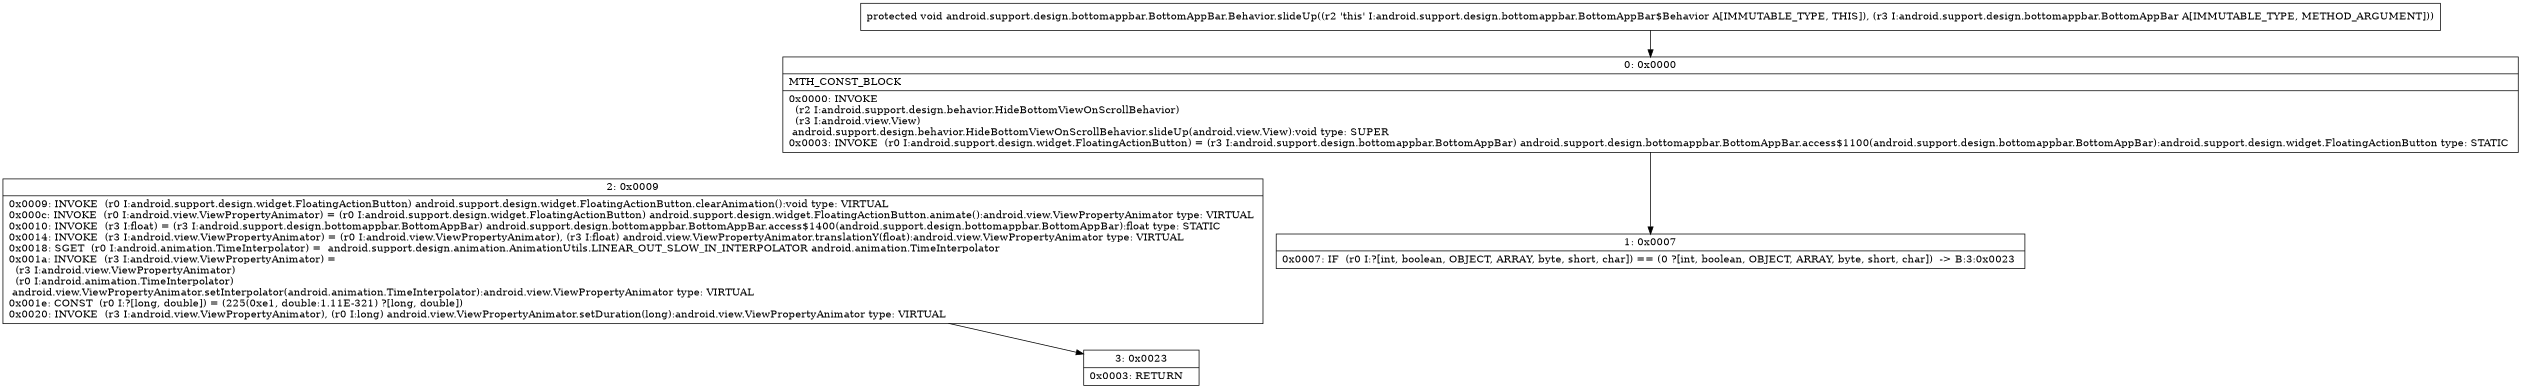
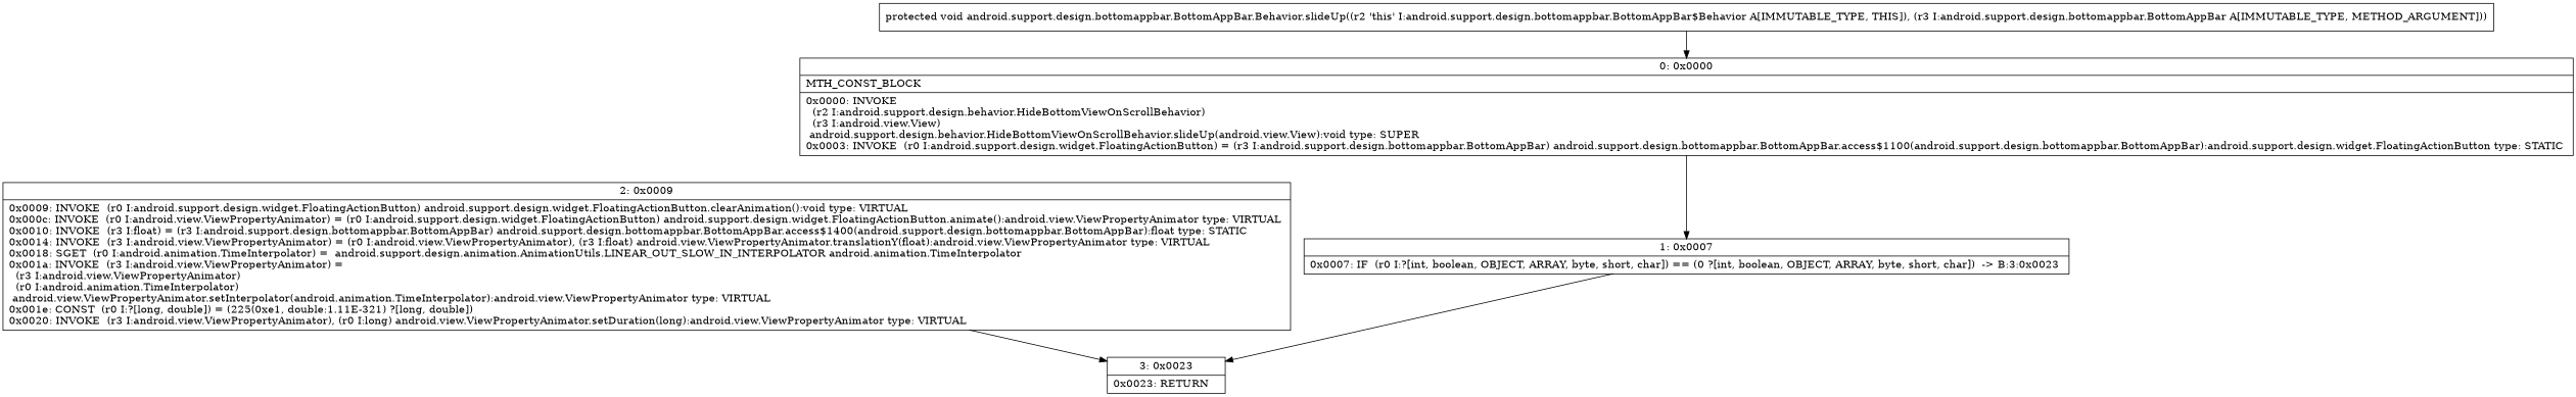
  digraph {
    node [shape=record]
    n1 [label="{0\:\ 0x0000|MTH_CONST_BLOCK\l|0x0000: INVOKE  \l  (r2 I:android.support.design.behavior.HideBottomViewOnScrollBehavior)\l  (r3 I:android.view.View)\l android.support.design.behavior.HideBottomViewOnScrollBehavior.slideUp(android.view.View):void type: SUPER \l0x0003: INVOKE  (r0 I:android.support.design.widget.FloatingActionButton) = (r3 I:android.support.design.bottomappbar.BottomAppBar) android.support.design.bottomappbar.BottomAppBar.access$1100(android.support.design.bottomappbar.BottomAppBar):android.support.design.widget.FloatingActionButton type: STATIC \l}"]
    n2 [label="{1\:\ 0x0007|0x0007: IF  (r0 I:?[int, boolean, OBJECT, ARRAY, byte, short, char]) == (0 ?[int, boolean, OBJECT, ARRAY, byte, short, char])  \-\> B:3:0x0023 \l}"]
-   n3 [label="{3\:\ 0x0023|0x0003: RETURN   \l}"]
+   n3 [label="{3\:\ 0x0023|0x0023: RETURN   \l}"]
    n4 [label="{2\:\ 0x0009|0x0009: INVOKE  (r0 I:android.support.design.widget.FloatingActionButton) android.support.design.widget.FloatingActionButton.clearAnimation():void type: VIRTUAL \l0x000c: INVOKE  (r0 I:android.view.ViewPropertyAnimator) = (r0 I:android.support.design.widget.FloatingActionButton) android.support.design.widget.FloatingActionButton.animate():android.view.ViewPropertyAnimator type: VIRTUAL \l0x0010: INVOKE  (r3 I:float) = (r3 I:android.support.design.bottomappbar.BottomAppBar) android.support.design.bottomappbar.BottomAppBar.access$1400(android.support.design.bottomappbar.BottomAppBar):float type: STATIC \l0x0014: INVOKE  (r3 I:android.view.ViewPropertyAnimator) = (r0 I:android.view.ViewPropertyAnimator), (r3 I:float) android.view.ViewPropertyAnimator.translationY(float):android.view.ViewPropertyAnimator type: VIRTUAL \l0x0018: SGET  (r0 I:android.animation.TimeInterpolator) =  android.support.design.animation.AnimationUtils.LINEAR_OUT_SLOW_IN_INTERPOLATOR android.animation.TimeInterpolator \l0x001a: INVOKE  (r3 I:android.view.ViewPropertyAnimator) = \l  (r3 I:android.view.ViewPropertyAnimator)\l  (r0 I:android.animation.TimeInterpolator)\l android.view.ViewPropertyAnimator.setInterpolator(android.animation.TimeInterpolator):android.view.ViewPropertyAnimator type: VIRTUAL \l0x001e: CONST  (r0 I:?[long, double]) = (225(0xe1, double:1.11E\-321) ?[long, double]) \l0x0020: INVOKE  (r3 I:android.view.ViewPropertyAnimator), (r0 I:long) android.view.ViewPropertyAnimator.setDuration(long):android.view.ViewPropertyAnimator type: VIRTUAL \l}"]
    n5 [label="{protected void android.support.design.bottomappbar.BottomAppBar.Behavior.slideUp((r2 'this' I:android.support.design.bottomappbar.BottomAppBar$Behavior A[IMMUTABLE_TYPE, THIS]), (r3 I:android.support.design.bottomappbar.BottomAppBar A[IMMUTABLE_TYPE, METHOD_ARGUMENT])) }"]
    n1 -> n2
+   n2 -> n3
    n4 -> n3
    n5 -> n1
  }
